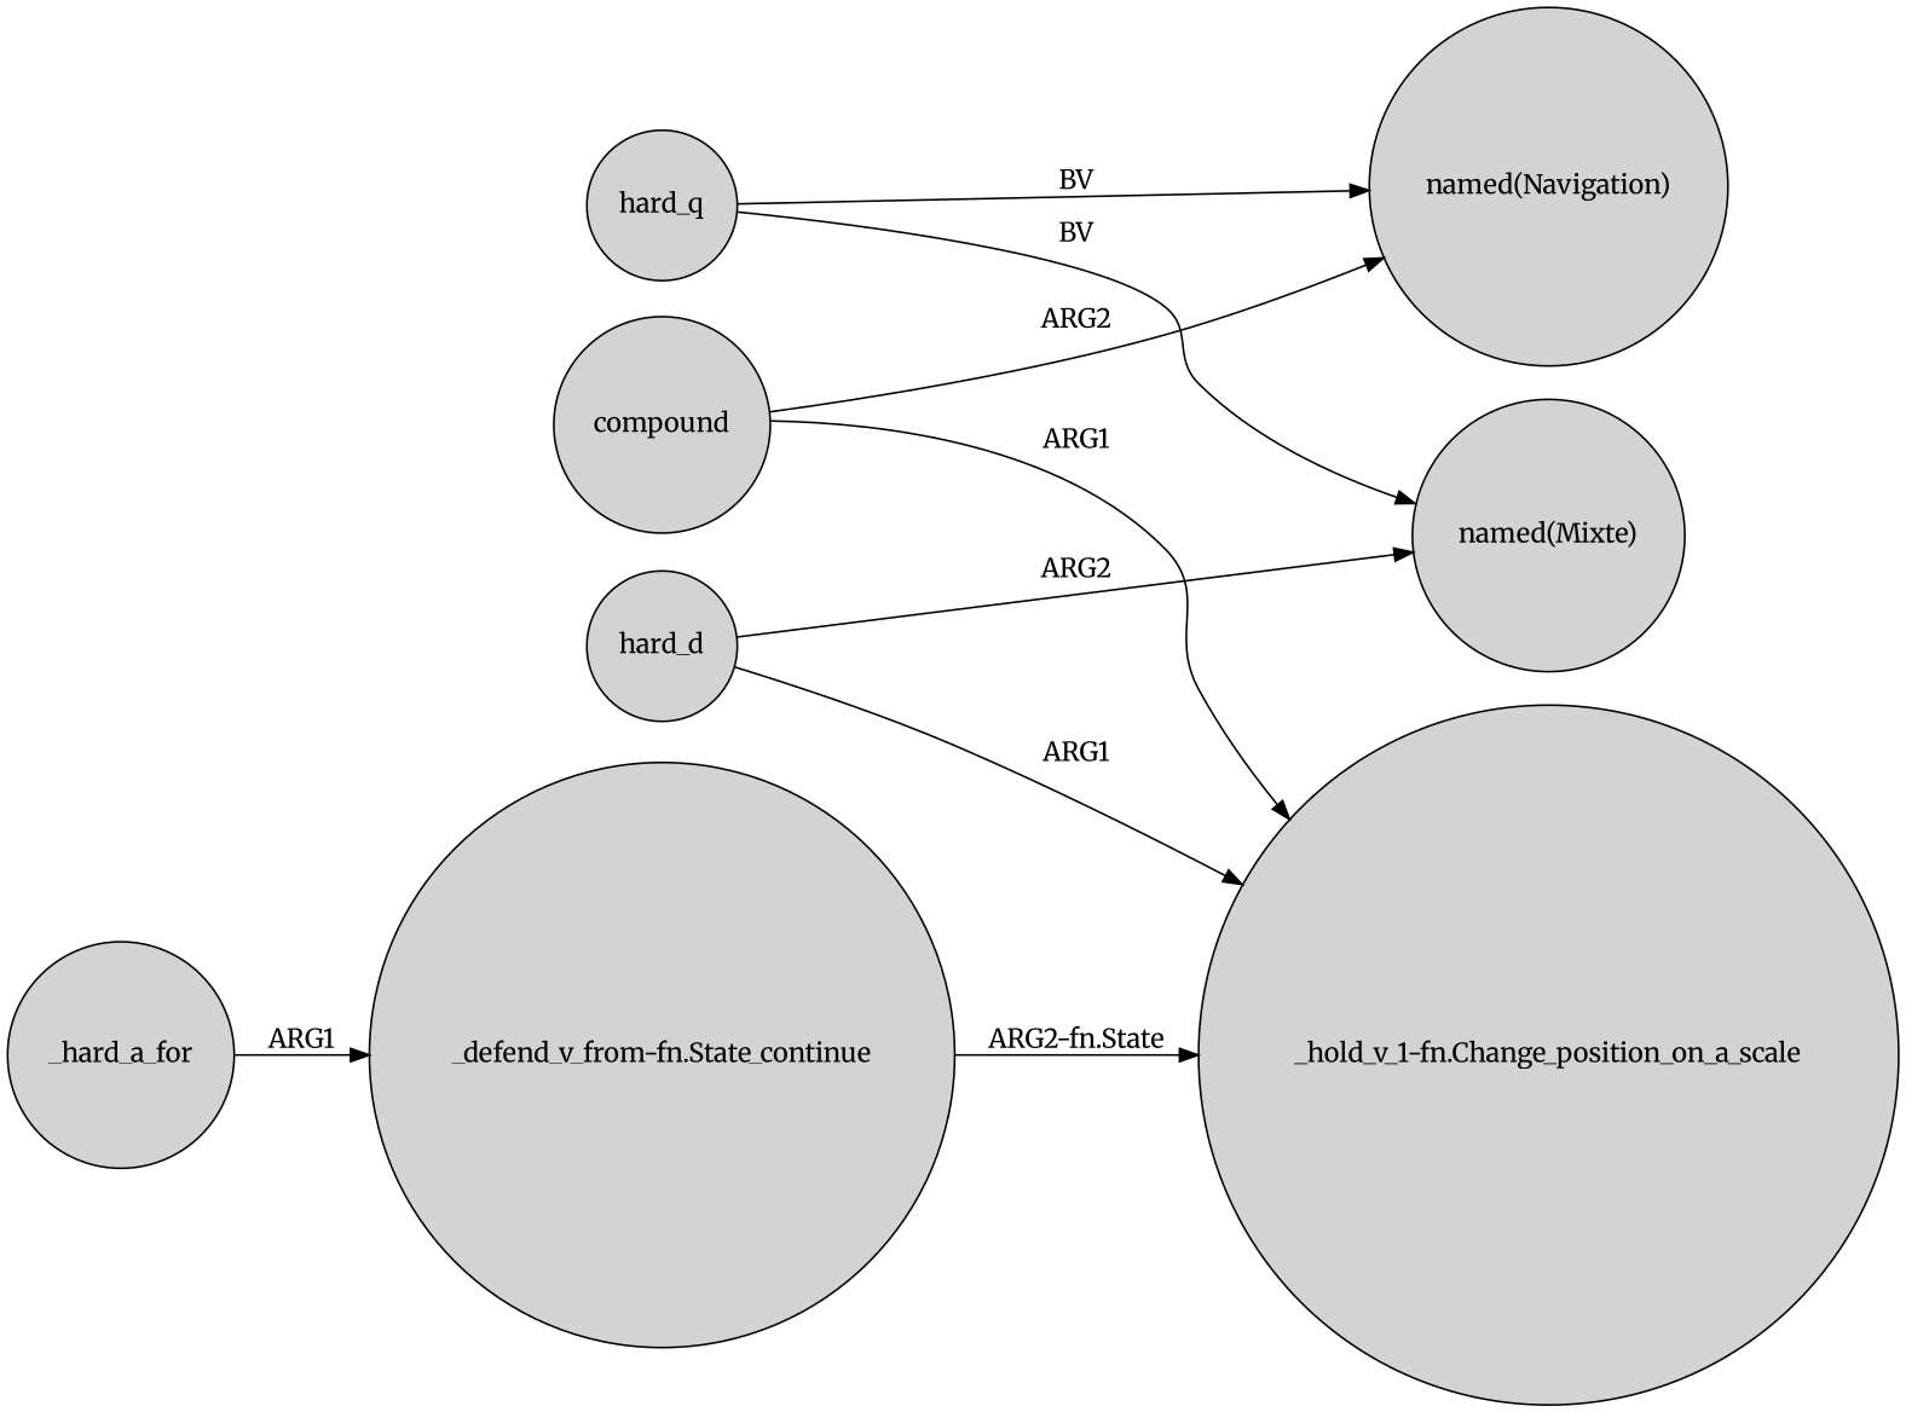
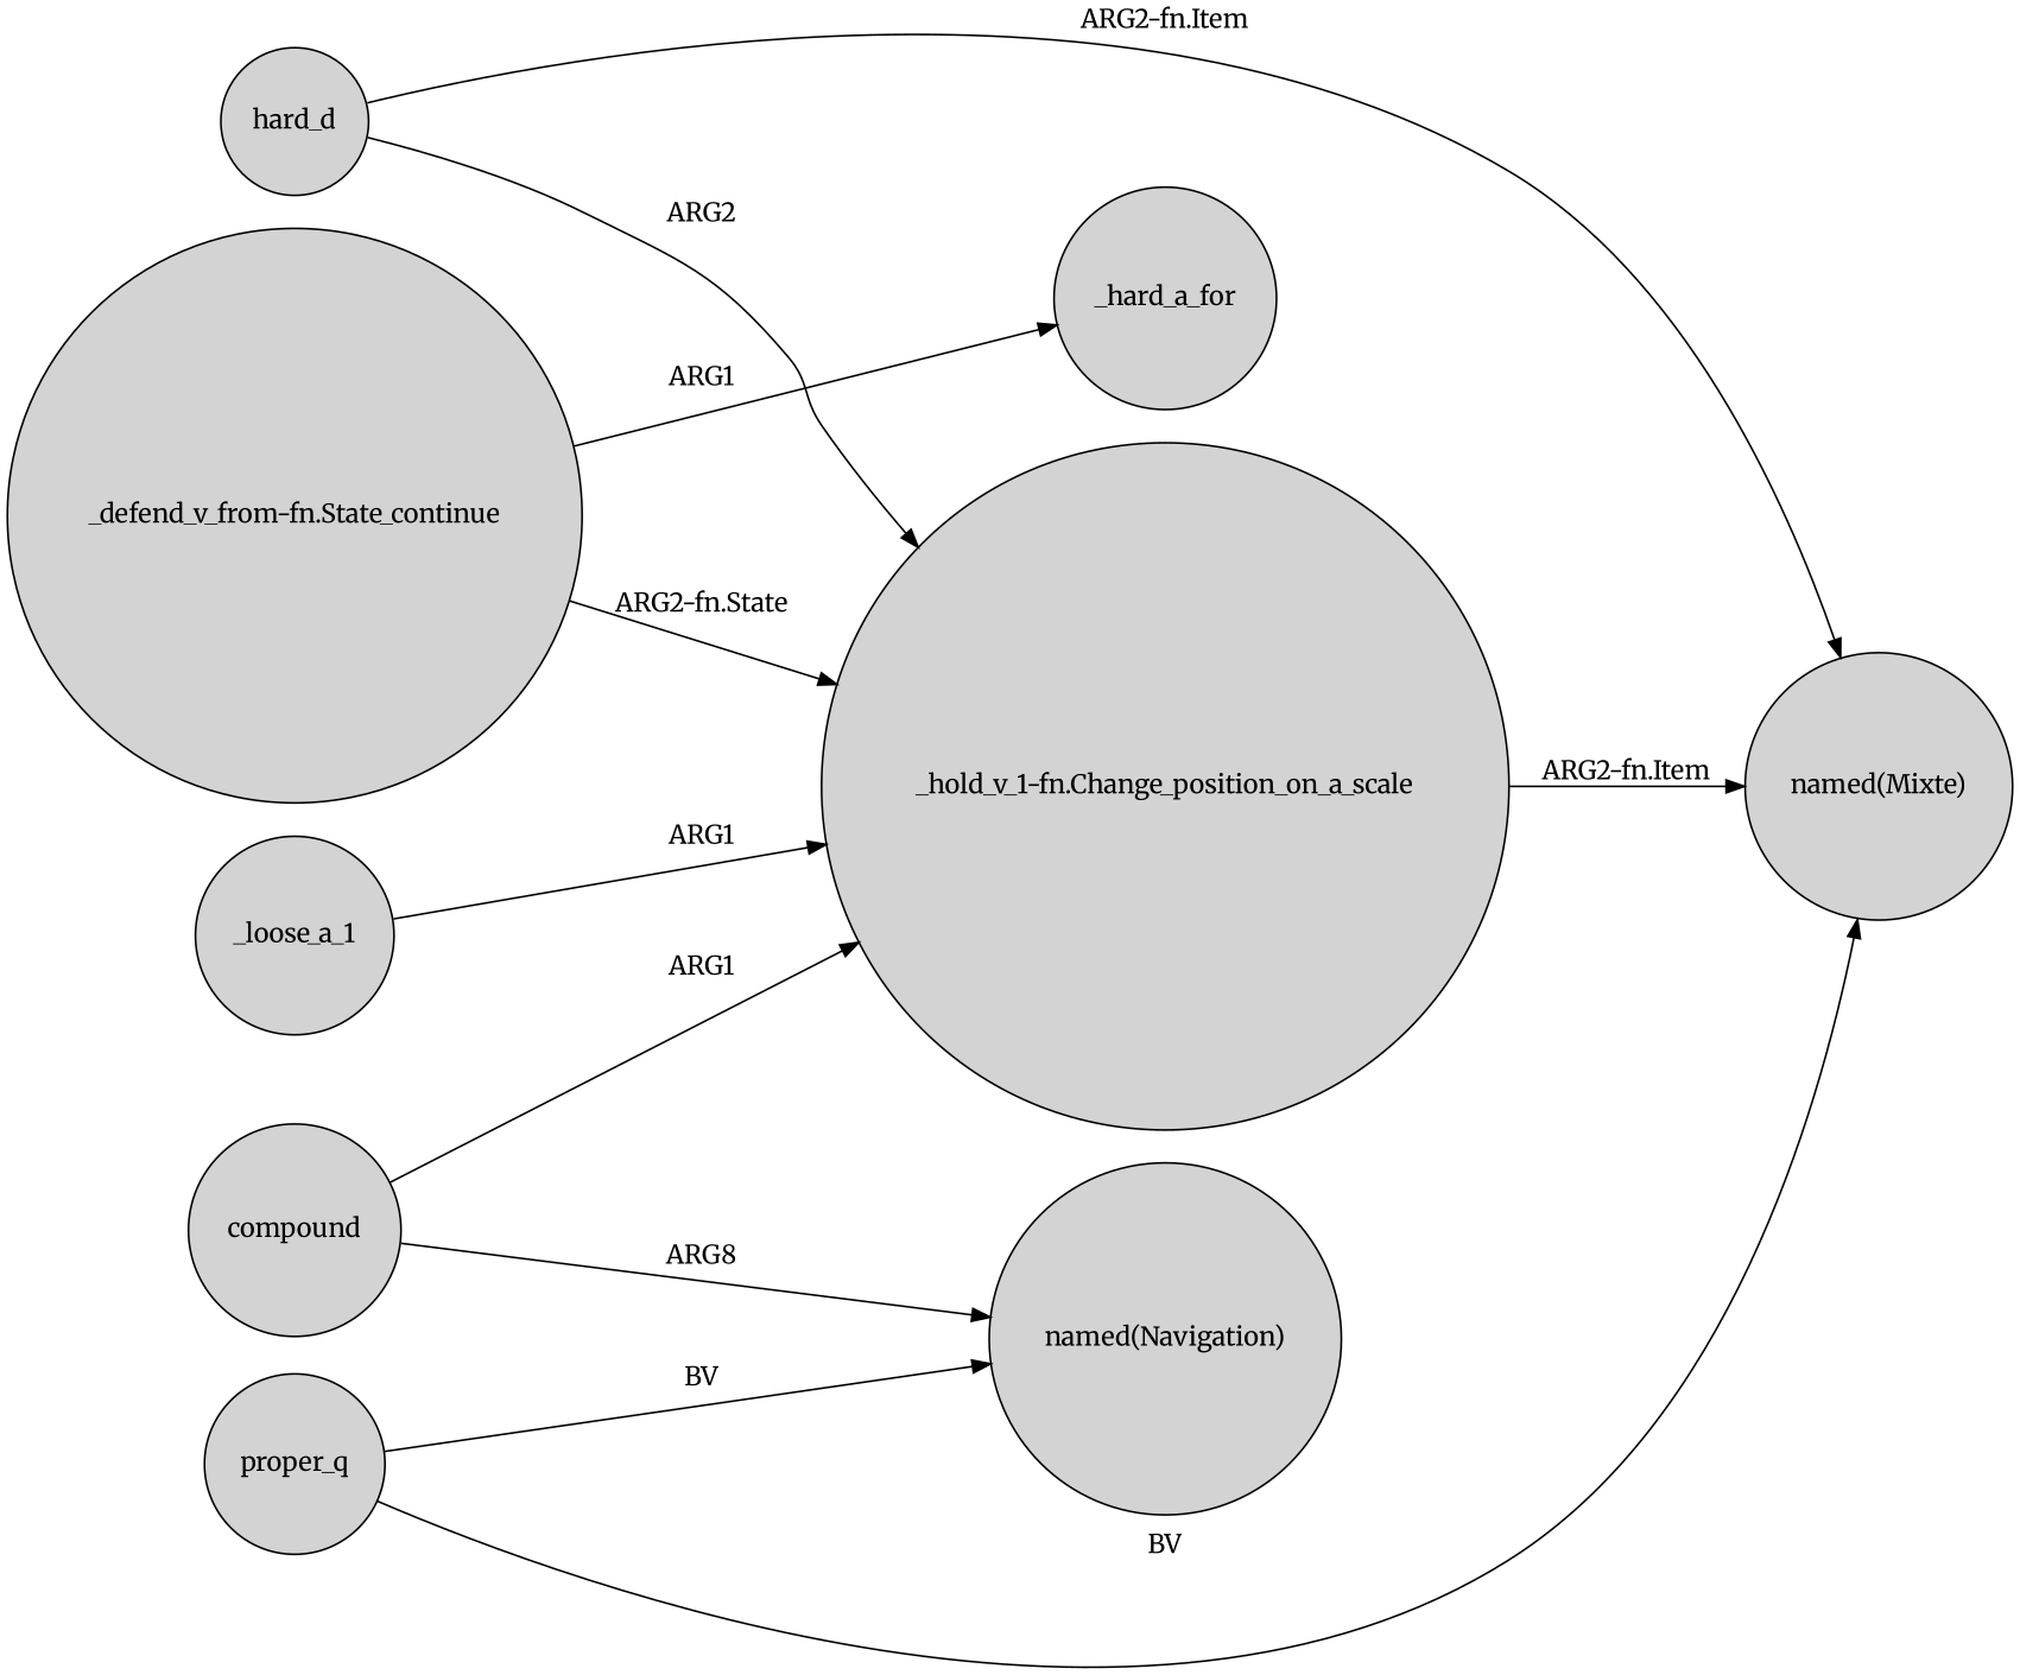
  digraph {
    fontname=Merriweather
    rankdir=LR
    node [fontname=Merriweather shape=circle style=filled]
    edge [fontname=Merriweather]
    n1 [label=hard_d]
    "named(Mixte)"
    "_hold_v_1-fn.Change_position_on_a_scale"
+   _loose_a_1
    compound
    "named(Navigation)"
    "_defend_v_from-fn.State_continue"
-   proper_q [label=hard_q]
+   proper_q
    _hard_a_for
-   n1 -> "named(Mixte)" [label=ARG2]
-   n1 -> "_hold_v_1-fn.Change_position_on_a_scale" [label=ARG1]
+   n1 -> "named(Mixte)" [label="ARG2-fn.Item"]
+   n1 -> "_hold_v_1-fn.Change_position_on_a_scale" [label=ARG2]
+   "_hold_v_1-fn.Change_position_on_a_scale" -> "named(Mixte)" [label="ARG2-fn.Item"]
+   _loose_a_1 -> "_hold_v_1-fn.Change_position_on_a_scale" [label=ARG1]
    compound -> "_hold_v_1-fn.Change_position_on_a_scale" [label=ARG1]
-   compound -> "named(Navigation)" [label=ARG2]
+   compound -> "named(Navigation)" [label=ARG8]
    "_defend_v_from-fn.State_continue" -> "_hold_v_1-fn.Change_position_on_a_scale" [label="ARG2-fn.State"]
    proper_q -> "named(Mixte)" [label=BV]
    proper_q -> "named(Navigation)" [label=BV]
-   _hard_a_for -> "_defend_v_from-fn.State_continue" [label=ARG1]
+   "_defend_v_from-fn.State_continue" -> _hard_a_for [label=ARG1]
  }
